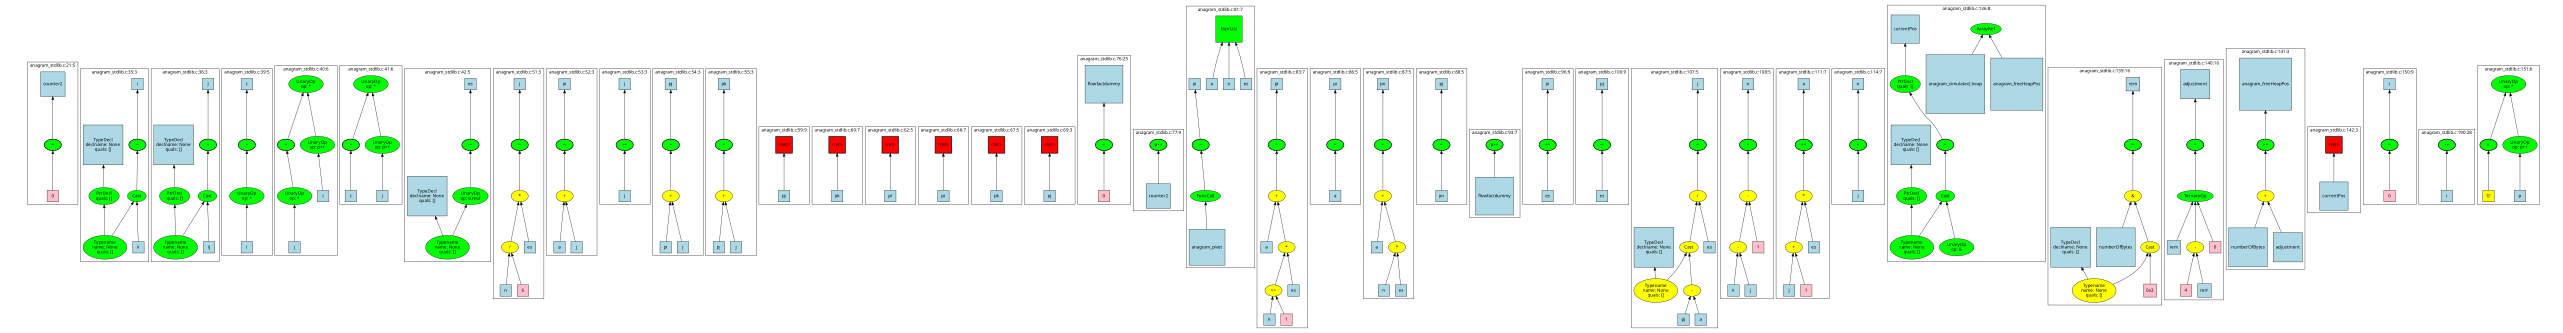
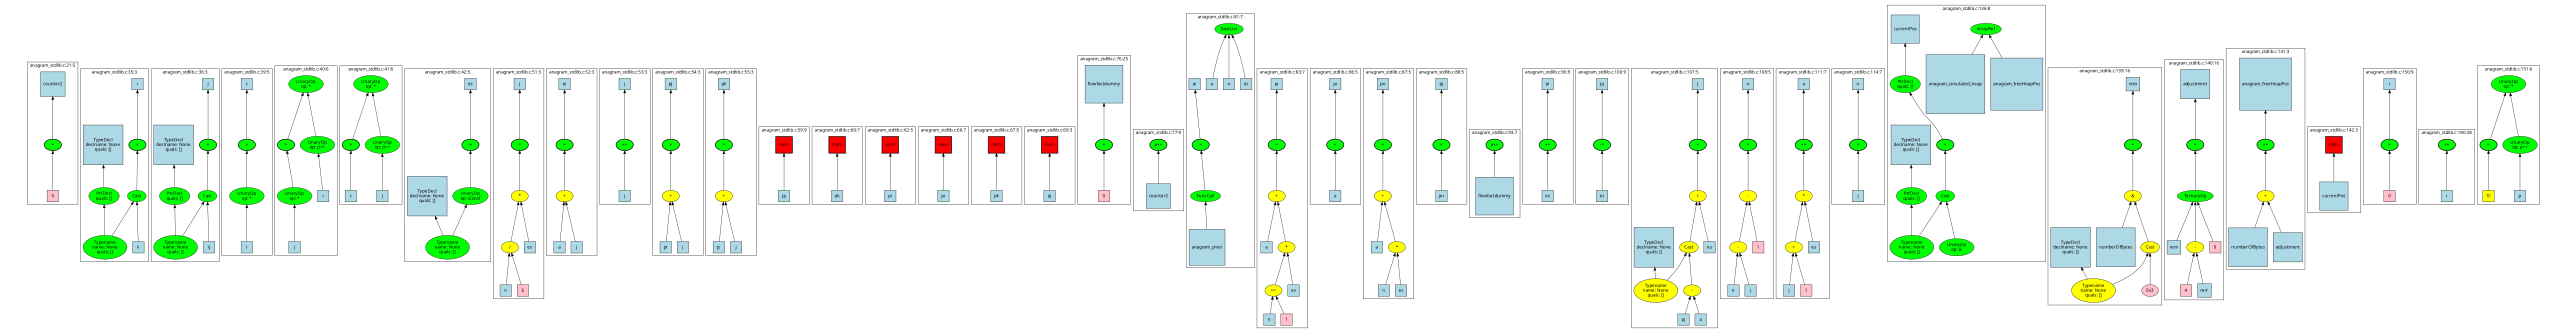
  strict graph {
    fontname="Noto Sans"
    newrank=true
    node [fontname="Noto Sans" style=filled fillcolor=lightblue shape=square]
    edge [fontname="Noto Sans" dir=back]
    rank2 [height=0.5 style=invis width=0.013889 fillcolor="" shape=""]
    n2 [fillcolor=green height=0.5 label="=" style="filled,bold" width=0.75 shape=""]
    n3 [fillcolor=green height=0.5 label="=" style="filled,bold" width=0.75 shape=""]
    n4 [fillcolor=green height=0.5 label="=" style="filled,bold" width=0.75 shape=""]
    n5 [fillcolor=green height=0.5 label="=" style="filled,bold" width=0.75 shape=""]
    n6 [fillcolor=green height=0.5 label="=" style="filled,bold" width=0.75 shape=""]
    n7 [fillcolor=green height=0.5 label="=" style="filled,bold" width=0.75 shape=""]
    n8 [fillcolor=green height=0.5 label="-=" style="filled,bold" width=0.75 shape=""]
    n9 [fillcolor=green height=0.5 label="=" style="filled,bold" width=0.75 shape=""]
    n10 [fillcolor=green height=0.5 label="=" style="filled,bold" width=0.75 shape=""]
    n11 [fillcolor=green height=0.5 label="+=" style="filled,bold" width=0.75 shape=""]
    n12 [fillcolor=green height=0.5 label="=" style="filled,bold" width=0.75 shape=""]
    n13 [fillcolor=green height=0.5 label="=" style="filled,bold" width=0.75 shape=""]
    n14 [fillcolor=red height=0.65278 label="\<ret\>" style="filled,bold" width=0.65278]
    n15 [fillcolor=red height=0.65278 label="\<ret\>" style="filled,bold" width=0.65278]
    n16 [fillcolor=red height=0.65278 label="\<ret\>" style="filled,bold" width=0.65278]
    n17 [fillcolor=red height=0.65278 label="\<ret\>" style="filled,bold" width=0.65278]
    n18 [fillcolor=red height=0.65278 label="\<ret\>" style="filled,bold" width=0.65278]
    n19 [fillcolor=red height=0.65278 label="\<ret\>" style="filled,bold" width=0.65278]
    n20 [fillcolor=green height=0.5 label="=" style="filled,bold" width=0.75 shape=""]
    n21 [fillcolor=green height=0.5 label="p++" style="filled,bold" width=0.75 shape=""]
    n22 [fillcolor=green height=0.5 label="=" style="filled,bold" width=0.75 shape=""]
    n23 [fillcolor=green height=0.5 label="=" style="filled,bold" width=0.75 shape=""]
    n24 [fillcolor=green height=0.5 label="=" style="filled,bold" width=0.75 shape=""]
    n25 [fillcolor=green height=0.5 label="=" style="filled,bold" width=0.75 shape=""]
    n26 [fillcolor=green height=0.5 label="=" style="filled,bold" width=0.75 shape=""]
    n27 [fillcolor=green height=0.5 label="p++" style="filled,bold" width=0.75 shape=""]
    n28 [fillcolor=green height=0.5 label="+=" style="filled,bold" width=0.75 shape=""]
    n29 [fillcolor=green height=0.5 label="-=" style="filled,bold" width=0.75 shape=""]
    n30 [fillcolor=green height=0.5 label="=" style="filled,bold" width=0.75 shape=""]
    n31 [fillcolor=green height=0.5 label="=" style="filled,bold" width=0.75 shape=""]
    n32 [fillcolor=green height=0.5 label="+=" style="filled,bold" width=0.75 shape=""]
    n33 [fillcolor=green height=0.5 label="=" style="filled,bold" width=0.75 shape=""]
    n34 [fillcolor=green height=0.5 label="=" style="filled,bold" width=0.75 shape=""]
    n35 [fillcolor=green height=0.5 label="=" style="filled,bold" width=0.75 shape=""]
    n36 [fillcolor=green height=0.5 label="=" style="filled,bold" width=0.75 shape=""]
    n37 [fillcolor=green height=0.5 label="+=" style="filled,bold" width=0.75 shape=""]
    n38 [fillcolor=red height=0.65278 label="\<ret\>" style="filled,bold" width=0.65278]
    n39 [fillcolor=green height=0.5 label="=" style="filled,bold" width=0.75 shape=""]
    n40 [fillcolor=green height=0.5 label="++" style="filled,bold" width=0.75 shape=""]
    n41 [fillcolor=green height=0.5 label="=" style="filled,bold" width=0.75 shape=""]
    end [height=0.5 style=invis width=0.013889 fillcolor="" shape=""]
    n43 [fillcolor=green height=0.5 label=Cast width=0.75 shape=""]
    n44 [fillcolor=green height=1.041 label="Typename\nname: None\nquals: []" width=1.6303 shape=""]
    n45 [height=0.5 label=ii width=0.5]
    n46 [height=0.5 label=i width=0.5]
    n47 [fillcolor=green height=0.74639 label="PtrDecl\nquals: []" width=1.2178 shape=""]
    n48 [height=1.4722 label="TypeDecl\ndeclname: None\nquals: []" width=1.4722]
    n49 [fillcolor=green height=0.74639 label="UnaryOp\nop: *" width=1.316 shape=""]
    n50 [height=0.5 label=j width=0.5]
    n51 [fillcolor=green height=0.74639 label="UnaryOp\nop: *" width=1.316 shape=""]
    n52 [fillcolor=green height=0.74639 label="UnaryOp\nop: p++" width=1.316 shape=""]
    n53 [height=0.5 label=i width=0.5]
    n54 [fillcolor=pink height=0.5 label=0 width=0.5]
    n55 [height=0.88889 label=counter2 width=0.88889]
    n56 [fillcolor=green height=0.74639 label="UnaryOp\nop: *" width=1.316 shape=""]
    n57 [height=0.5 label=i width=0.5]
    n58 [height=0.5 label=c width=0.5]
    n59 [fillcolor=green height=0.5 label=Cast width=0.75 shape=""]
    n60 [fillcolor=green height=1.041 label="Typename\nname: None\nquals: []" width=1.6303 shape=""]
    n61 [height=0.5 label=ij width=0.5]
    n62 [height=0.5 label=j width=0.5]
    n63 [fillcolor=green height=0.74639 label="PtrDecl\nquals: []" width=1.2178 shape=""]
    n64 [height=1.4722 label="TypeDecl\ndeclname: None\nquals: []" width=1.4722]
    n65 [height=0.5 label=c width=0.5]
    n66 [fillcolor=green height=0.74639 label="UnaryOp\nop: *" width=1.316 shape=""]
    n67 [fillcolor=green height=0.74639 label="UnaryOp\nop: p++" width=1.316 shape=""]
    n68 [height=0.5 label=j width=0.5]
    n69 [fillcolor=green height=0.74639 label="UnaryOp\nop: sizeof" width=1.3749 shape=""]
    n70 [fillcolor=green height=1.041 label="Typename\nname: None\nquals: []" width=1.6303 shape=""]
    n71 [height=0.5 label=es width=0.5]
    n72 [height=1.4722 label="TypeDecl\ndeclname: None\nquals: []" width=1.4722]
    n73 [fillcolor=yellow height=0.5 label="*" width=0.75 shape=""]
    n74 [fillcolor=yellow height=0.5 label="/" width=0.75 shape=""]
    n75 [height=0.5 label=es width=0.5]
    n76 [height=0.5 label=n width=0.5]
    n77 [fillcolor=pink height=0.5 label=6 width=0.5]
    n78 [height=0.5 label=j width=0.5]
    n79 [fillcolor=yellow height=0.5 label="+" width=0.75 shape=""]
    n80 [height=0.5 label=a width=0.5]
    n81 [height=0.5 label=j width=0.5]
    n82 [height=0.5 label=pi width=0.5]
    n83 [height=0.5 label=j width=0.5]
    n84 [height=0.5 label=j width=0.5]
    n85 [fillcolor=yellow height=0.5 label="+" width=0.75 shape=""]
    n86 [height=0.5 label=pi width=0.5]
    n87 [height=0.5 label=j width=0.5]
    n88 [height=0.5 label=pj width=0.5]
    n89 [fillcolor=yellow height=0.5 label="+" width=0.75 shape=""]
    n90 [height=0.5 label=pj width=0.5]
    n91 [height=0.5 label=j width=0.5]
    n92 [height=0.5 label=pk width=0.5]
    n93 [height=0.5 label=pj width=0.5]
    n94 [height=0.5 label=pk width=0.5]
    n95 [height=0.5 label=pi width=0.5]
    n96 [height=0.5 label=pi width=0.5]
    n97 [height=0.5 label=pk width=0.5]
    n98 [fillcolor=green height=0.5 label=FuncCall width=1.1916 shape=""]
    n99 [height=1.3611 label=anagram_pivot width=1.3611]
-   n100 [fillcolor=green height=0.5 label=ExprList width=1.1555]
+   n100 [fillcolor=green height=0.5 label=ExprList width=1.1555 shape=""]
    n101 [height=0.5 label=a width=0.5]
    n102 [height=0.5 label=n width=0.5]
    n103 [height=0.5 label=es width=0.5]
    n104 [height=0.5 label=pi width=0.5]
    n105 [height=0.5 label=pj width=0.5]
    n106 [fillcolor=pink height=0.5 label=0 width=0.5]
    n107 [height=1.4444 label=flowfactdummy width=1.4444]
    n108 [height=0.88889 label=counter2 width=0.88889]
    n109 [fillcolor=yellow height=0.5 label="+" width=0.75 shape=""]
    n110 [height=0.5 label=a width=0.5]
    n111 [fillcolor=yellow height=0.5 label="*" width=0.75 shape=""]
    n112 [fillcolor=yellow height=0.5 label=">>" width=0.75 shape=""]
    n113 [height=0.5 label=es width=0.5]
    n114 [height=0.5 label=n width=0.5]
    n115 [fillcolor=pink height=0.5 label=1 width=0.5]
    n116 [height=0.5 label=pi width=0.5]
    n117 [height=0.5 label=a width=0.5]
    n118 [height=0.5 label=pi width=0.5]
    n119 [fillcolor=yellow height=0.5 label="+" width=0.75 shape=""]
    n120 [height=0.5 label=a width=0.5]
    n121 [fillcolor=yellow height=0.5 label="*" width=0.75 shape=""]
    n122 [height=0.5 label=n width=0.5]
    n123 [height=0.5 label=es width=0.5]
    n124 [height=0.5 label=pn width=0.5]
    n125 [height=0.5 label=pn width=0.5]
    n126 [height=0.5 label=pj width=0.5]
    n127 [height=1.4444 label=flowfactdummy width=1.4444]
    n128 [height=0.5 label=es width=0.5]
    n129 [height=0.5 label=pi width=0.5]
    n130 [height=0.5 label=es width=0.5]
    n131 [height=0.5 label=pj width=0.5]
    n132 [fillcolor=yellow height=0.5 label="+" width=0.75 shape=""]
    n133 [height=1.4444 label=numberOfBytes width=1.4444]
    n134 [height=1.0694 label=adjustment width=1.0694]
    n135 [height=1.9444 label=anagram_freeHeapPos width=1.9444]
    n136 [fillcolor=yellow height=0.5 label="/" width=0.75 shape=""]
    n137 [fillcolor=yellow height=0.5 label=Cast width=0.75 shape=""]
    n138 [height=0.5 label=es width=0.5]
    n139 [fillcolor=yellow height=1.041 label="Typename\nname: None\nquals: []" width=1.6303 shape=""]
    n140 [fillcolor=yellow height=0.5 label="-" width=0.75 shape=""]
    n141 [height=0.5 label=pj width=0.5]
    n142 [height=0.5 label=a width=0.5]
    n143 [height=0.5 label=j width=0.5]
    n144 [height=1.4722 label="TypeDecl\ndeclname: None\nquals: []" width=1.4722]
    n145 [height=1.0278 label=currentPos width=1.0278]
    n146 [fillcolor=pink height=0.5 label=0 width=0.5]
    n147 [height=0.5 label=i width=0.5]
    n148 [height=0.5 label=i width=0.5]
    n149 [fillcolor=yellow height=0.5 label="'\0'" width=0.5]
    n150 [fillcolor=green height=0.74639 label="UnaryOp\nop: *" width=1.316 shape=""]
    n151 [fillcolor=green height=0.74639 label="UnaryOp\nop: p++" width=1.316 shape=""]
    n152 [height=0.5 label=p width=0.5]
    n153 [fillcolor=yellow height=0.5 label="-" width=0.75 shape=""]
    n154 [fillcolor=yellow height=0.5 label="-" width=0.75 shape=""]
    n155 [fillcolor=pink height=0.5 label=1 width=0.5]
    n156 [height=0.5 label=n width=0.5]
    n157 [height=0.5 label=j width=0.5]
    n158 [height=0.5 label=n width=0.5]
    n159 [fillcolor=yellow height=0.5 label="*" width=0.75 shape=""]
    n160 [fillcolor=yellow height=0.5 label="+" width=0.75 shape=""]
    n161 [height=0.5 label=es width=0.5]
    n162 [height=0.5 label=j width=0.5]
    n163 [fillcolor=pink height=0.5 label=1 width=0.5]
    n164 [height=0.5 label=a width=0.5]
    n165 [height=0.5 label=j width=0.5]
    n166 [height=0.5 label=n width=0.5]
    n167 [fillcolor=green height=0.5 label=TernaryOp width=1.3721 shape=""]
    n168 [height=0.52778 label=rem width=0.52778]
    n169 [fillcolor=yellow height=0.5 label="-" width=0.75 shape=""]
    n170 [fillcolor=pink height=0.5 label=0 width=0.5]
    n171 [fillcolor=pink height=0.5 label=4 width=0.5]
    n172 [height=0.52778 label=rem width=0.52778]
    n173 [height=1.0694 label=adjustment width=1.0694]
    n174 [fillcolor=green height=0.5 label=Cast width=0.75 shape=""]
    n175 [fillcolor=green height=1.041 label="Typename\nname: None\nquals: []" width=1.6303 shape=""]
    n176 [fillcolor=green height=0.74639 label="UnaryOp\nop: &" width=1.316 shape=""]
    n177 [fillcolor=green height=0.5 label=ArrayRef width=1.2277 shape=""]
    n178 [height=2.1667 label=anagram_simulated_heap width=2.1667]
    n179 [height=1.9444 label=anagram_freeHeapPos width=1.9444]
    n180 [fillcolor=green height=0.74639 label="PtrDecl\nquals: []" width=1.2178 shape=""]
    n181 [height=1.0278 label=currentPos width=1.0278]
    n182 [fillcolor=green height=0.74639 label="PtrDecl\nquals: []" width=1.2178 shape=""]
    n183 [height=1.4722 label="TypeDecl\ndeclname: None\nquals: []" width=1.4722]
    n184 [fillcolor=yellow height=0.5 label="&" width=0.75 shape=""]
    n185 [height=1.4444 label=numberOfBytes width=1.4444]
    n186 [fillcolor=yellow height=0.5 label=Cast width=0.75 shape=""]
    n187 [fillcolor=yellow height=1.041 label="Typename\nname: None\nquals: []" width=1.6303 shape=""]
-   n188 [fillcolor=pink height=0.51389 label="0x3" width=0.51389]
+   n188 [fillcolor=pink height=0.51389 label="0x3" shape=ellipse width=0.51389]
    n189 [height=0.52778 label=rem width=0.52778]
    n190 [height=1.4722 label="TypeDecl\ndeclname: None\nquals: []" width=1.4722]
    rank1 [height=0.5 style=invis width=0.013889 fillcolor="" shape=""]
    subgraph sub_1 {
      rank=same
      rankdir=LR
      rank2
      n2
      n3
      n4
      n5
      n6
      n7
      n8
      n9
      n10
      n11
      n12
      n13
      n14
      n15
      n16
      n17
      n18
      n19
      n20
      n21
      n22
      n23
      n24
      n25
      n26
      n27
      n28
      n29
      n30
      n31
      n32
      n33
      n34
      n35
      n36
      n37
      n38
      n39
      n40
      n41
      end
    }
    subgraph cluster_2 {
      label="anagram_stdlib.c:35:3"
      n3
      n43
      n44
      n45
      n46
      n47
      n48
    }
    subgraph cluster_3 {
      label="anagram_stdlib.c:40:6"
      n6
      n49
      n50
      n51
      n52
      n53
    }
    subgraph cluster_4 {
      label="anagram_stdlib.c:21:5"
      n2
      n54
      n55
    }
    subgraph cluster_5 {
      label="anagram_stdlib.c:39:5"
      n5
      n56
      n57
      n58
    }
    subgraph cluster_6 {
      label="anagram_stdlib.c:36:3"
      n4
      n59
      n60
      n61
      n62
      n63
      n64
    }
    subgraph cluster_7 {
      label="anagram_stdlib.c:41:6"
      n7
      n65
      n66
      n67
      n68
    }
    subgraph cluster_8 {
      label="anagram_stdlib.c:42:5"
      n8
      n69
      n70
      n71
      n72
    }
    subgraph cluster_9 {
      label="anagram_stdlib.c:51:3"
      n9
      n73
      n74
      n75
      n76
      n77
      n78
    }
    subgraph cluster_10 {
      label="anagram_stdlib.c:52:3"
      n10
      n79
      n80
      n81
      n82
    }
    subgraph cluster_11 {
      label="anagram_stdlib.c:53:3"
      n11
      n83
      n84
    }
    subgraph cluster_12 {
      label="anagram_stdlib.c:54:3"
      n12
      n85
      n86
      n87
      n88
    }
    subgraph cluster_13 {
      label="anagram_stdlib.c:55:3"
      n13
      n89
      n90
      n91
      n92
    }
    subgraph cluster_14 {
      label="anagram_stdlib.c:59:9"
      n14
      n93
    }
    subgraph cluster_15 {
      label="anagram_stdlib.c:60:7"
      n15
      n94
    }
    subgraph cluster_16 {
      label="anagram_stdlib.c:62:5"
      n16
      n95
    }
    subgraph cluster_17 {
      label="anagram_stdlib.c:66:7"
      n17
      n96
    }
    subgraph cluster_18 {
      label="anagram_stdlib.c:67:5"
      n18
      n97
    }
    subgraph cluster_19 {
      label="anagram_stdlib.c:81:7"
      n22
      n98
      n99
      n100
      n101
      n102
      n103
      n104
    }
    subgraph cluster_20 {
      label="anagram_stdlib.c:69:3"
      n19
      n105
    }
    subgraph cluster_21 {
      label="anagram_stdlib.c:76:25"
      n20
      n106
      n107
    }
    subgraph cluster_22 {
      label="anagram_stdlib.c:77:9"
      n21
      n108
    }
    subgraph cluster_23 {
      label="anagram_stdlib.c:83:7"
      n23
      n109
      n110
      n111
      n112
      n113
      n114
      n115
      n116
    }
    subgraph cluster_24 {
      label="anagram_stdlib.c:86:5"
      n24
      n117
      n118
    }
    subgraph cluster_25 {
      label="anagram_stdlib.c:87:5"
      n25
      n119
      n120
      n121
      n122
      n123
      n124
    }
    subgraph cluster_26 {
      label="anagram_stdlib.c:88:5"
      n26
      n125
      n126
    }
    subgraph cluster_27 {
      label="anagram_stdlib.c:93:7"
      n27
      n127
    }
    subgraph cluster_28 {
      label="anagram_stdlib.c:96:9"
      n28
      n128
      n129
    }
    subgraph cluster_29 {
      label="anagram_stdlib.c:100:9"
      n29
      n130
      n131
    }
    subgraph cluster_30 {
      label="anagram_stdlib.c:141:3"
      n37
      n132
      n133
      n134
      n135
    }
    subgraph cluster_31 {
      label="anagram_stdlib.c:107:5"
      n30
      n136
      n137
      n138
      n139
      n140
      n141
      n142
      n143
      n144
    }
    subgraph cluster_32 {
      label="anagram_stdlib.c:142:3"
      n38
      n145
    }
    subgraph cluster_33 {
      label="anagram_stdlib.c:150:9"
      n39
      n146
      n147
    }
    subgraph cluster_34 {
      label="anagram_stdlib.c:190:28"
      n40
      n148
    }
    subgraph cluster_35 {
      label="anagram_stdlib.c:151:6"
      n41
      n149
      n150
      n151
      n152
    }
    subgraph cluster_36 {
      label="anagram_stdlib.c:108:5"
      n31
      n153
      n154
      n155
      n156
      n157
      n158
    }
    subgraph cluster_37 {
      label="anagram_stdlib.c:111:7"
      n32
      n159
      n160
      n161
      n162
      n163
      n164
    }
    subgraph cluster_38 {
      label="anagram_stdlib.c:114:7"
      n33
      n165
      n166
    }
    subgraph cluster_39 {
      label="anagram_stdlib.c:140:16"
      n36
      n167
      n168
      n169
      n170
      n171
      n172
      n173
    }
    subgraph cluster_40 {
      label="anagram_stdlib.c:136:8"
      n34
      n174
      n175
      n176
      n177
      n178
      n179
      n180
      n181
      n182
      n183
    }
    subgraph cluster_41 {
      label="anagram_stdlib.c:139:16"
      n35
      n184
      n185
      n186
      n187
      n188
      n189
      n190
    }
    rank2 -- n2 [style=invis dir=""]
    n2 -- n3 [style=invis dir=""]
    n2 -- n54
    n3 -- n4 [style=invis dir=""]
    n3 -- n43
    n4 -- n5 [style=invis dir=""]
    n4 -- n59
    n5 -- n6 [style=invis dir=""]
    n5 -- n56
    n6 -- n7 [style=invis dir=""]
    n6 -- n49
    n7 -- n8 [style=invis dir=""]
    n7 -- n65
    n8 -- n9 [style=invis dir=""]
    n8 -- n69
    n9 -- n10 [style=invis dir=""]
    n9 -- n73
    n10 -- n11 [style=invis dir=""]
    n10 -- n79
    n11 -- n12 [style=invis dir=""]
    n11 -- n83
    n12 -- n13 [style=invis dir=""]
    n12 -- n85
    n13 -- n14 [style=invis dir=""]
    n13 -- n89
    n14 -- n15 [style=invis dir=""]
    n14 -- n93
    n15 -- n16 [style=invis dir=""]
    n15 -- n94
    n16 -- n17 [style=invis dir=""]
    n16 -- n95
    n17 -- n18 [style=invis dir=""]
    n17 -- n96
    n18 -- n19 [style=invis dir=""]
    n18 -- n97
    n19 -- n20 [style=invis dir=""]
    n19 -- n105
    n20 -- n21 [style=invis dir=""]
    n20 -- n106
    n21 -- n22 [style=invis dir=""]
    n21 -- n108
    n22 -- n23 [style=invis dir=""]
    n22 -- n98
    n23 -- n24 [style=invis dir=""]
    n23 -- n109
    n24 -- n25 [style=invis dir=""]
    n24 -- n117
    n25 -- n26 [style=invis dir=""]
    n25 -- n119
    n26 -- n27 [style=invis dir=""]
    n26 -- n125
    n27 -- n28 [style=invis dir=""]
    n27 -- n127
    n28 -- n29 [style=invis dir=""]
    n28 -- n128
    n29 -- n30 [style=invis dir=""]
    n29 -- n130
    n30 -- n31 [style=invis dir=""]
    n30 -- n136
    n31 -- n32 [style=invis dir=""]
    n31 -- n153
    n32 -- n33 [style=invis dir=""]
    n32 -- n159
    n33 -- n34 [style=invis dir=""]
    n33 -- n165
    n34 -- n35 [style=invis dir=""]
    n34 -- n174
    n35 -- n36 [style=invis dir=""]
    n35 -- n184
    n36 -- n37 [style=invis dir=""]
    n36 -- n167
    n37 -- n38 [style=invis dir=""]
    n37 -- n132
    n38 -- n39 [style=invis dir=""]
    n38 -- n145
    n39 -- n40 [style=invis dir=""]
    n39 -- n146
    n40 -- n41 [style=invis dir=""]
    n40 -- n148
    n41 -- end [style=invis dir=""]
    n41 -- n149
    n43 -- n44
    n43 -- n45
    n46 -- n3
    n47 -- n44
    n48 -- n47
    n49 -- n50
    n51 -- n6
    n51 -- n52
    n52 -- n53
    n55 -- n2
    n56 -- n57
    n58 -- n5
    n59 -- n60
    n59 -- n61
    n62 -- n4
    n63 -- n60
    n64 -- n63
    n66 -- n7
    n66 -- n67
    n67 -- n68
    n69 -- n70
    n71 -- n8
    n72 -- n70
    n73 -- n74
    n73 -- n75
    n74 -- n76
    n74 -- n77
    n78 -- n9
    n79 -- n80
    n79 -- n81
    n82 -- n10
    n84 -- n11
    n85 -- n86
    n85 -- n87
    n88 -- n12
    n89 -- n90
    n89 -- n91
    n92 -- n13
    n98 -- n99
    n100 -- n101
    n100 -- n102
    n100 -- n103
    n104 -- n22
    n107 -- n20
    n109 -- n110
    n109 -- n111
    n111 -- n112
    n111 -- n113
    n112 -- n114
    n112 -- n115
    n116 -- n23
    n118 -- n24
    n119 -- n120
    n119 -- n121
    n121 -- n122
    n121 -- n123
    n124 -- n25
    n126 -- n26
    n129 -- n28
    n131 -- n29
    n132 -- n133
    n132 -- n134
    n135 -- n37
    n136 -- n137
    n136 -- n138
    n137 -- n139
    n137 -- n140
    n140 -- n141
    n140 -- n142
    n143 -- n30
    n144 -- n139
    n147 -- n39
    n150 -- n41
    n150 -- n151
    n151 -- n152
    n153 -- n154
    n153 -- n155
    n154 -- n156
    n154 -- n157
    n158 -- n31
    n159 -- n160
    n159 -- n161
    n160 -- n162
    n160 -- n163
    n164 -- n32
    n166 -- n33
    n167 -- n168
    n167 -- n169
    n167 -- n170
    n169 -- n171
    n169 -- n172
    n173 -- n36
    n174 -- n175
    n174 -- n176
    n177 -- n178
    n177 -- n179
    n180 -- n34
    n181 -- n180
    n182 -- n175
    n183 -- n182
    n184 -- n185
    n184 -- n186
    n186 -- n187
    n186 -- n188
    n189 -- n35
    n190 -- n187
    rank1 -- rank2 [style=invis dir=""]
  }
